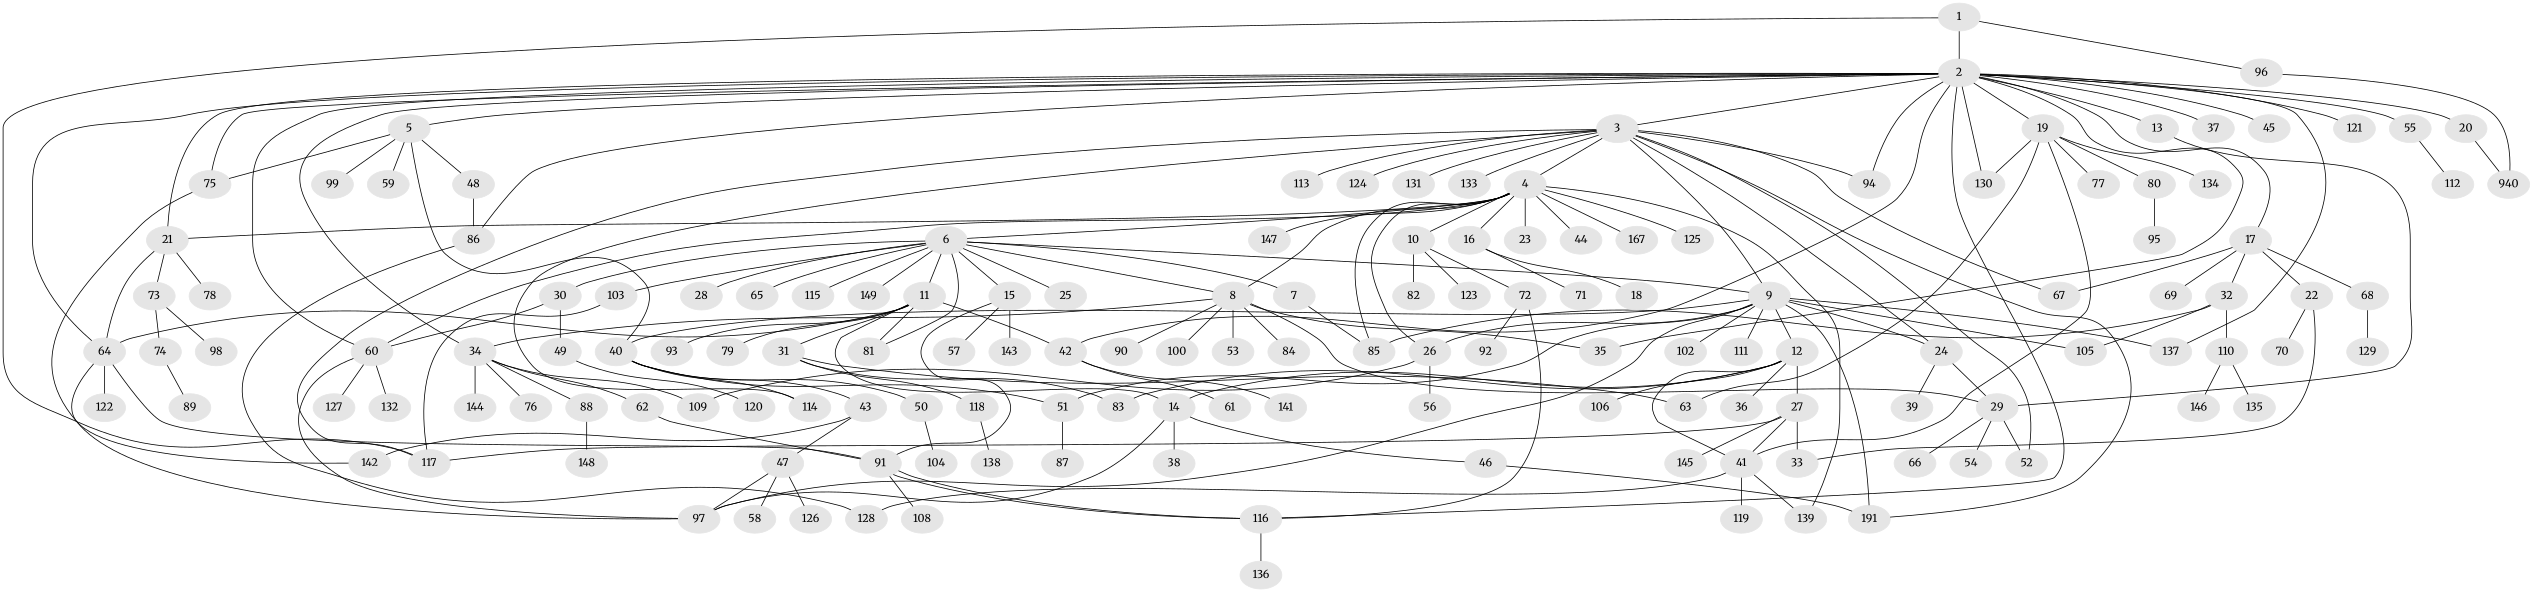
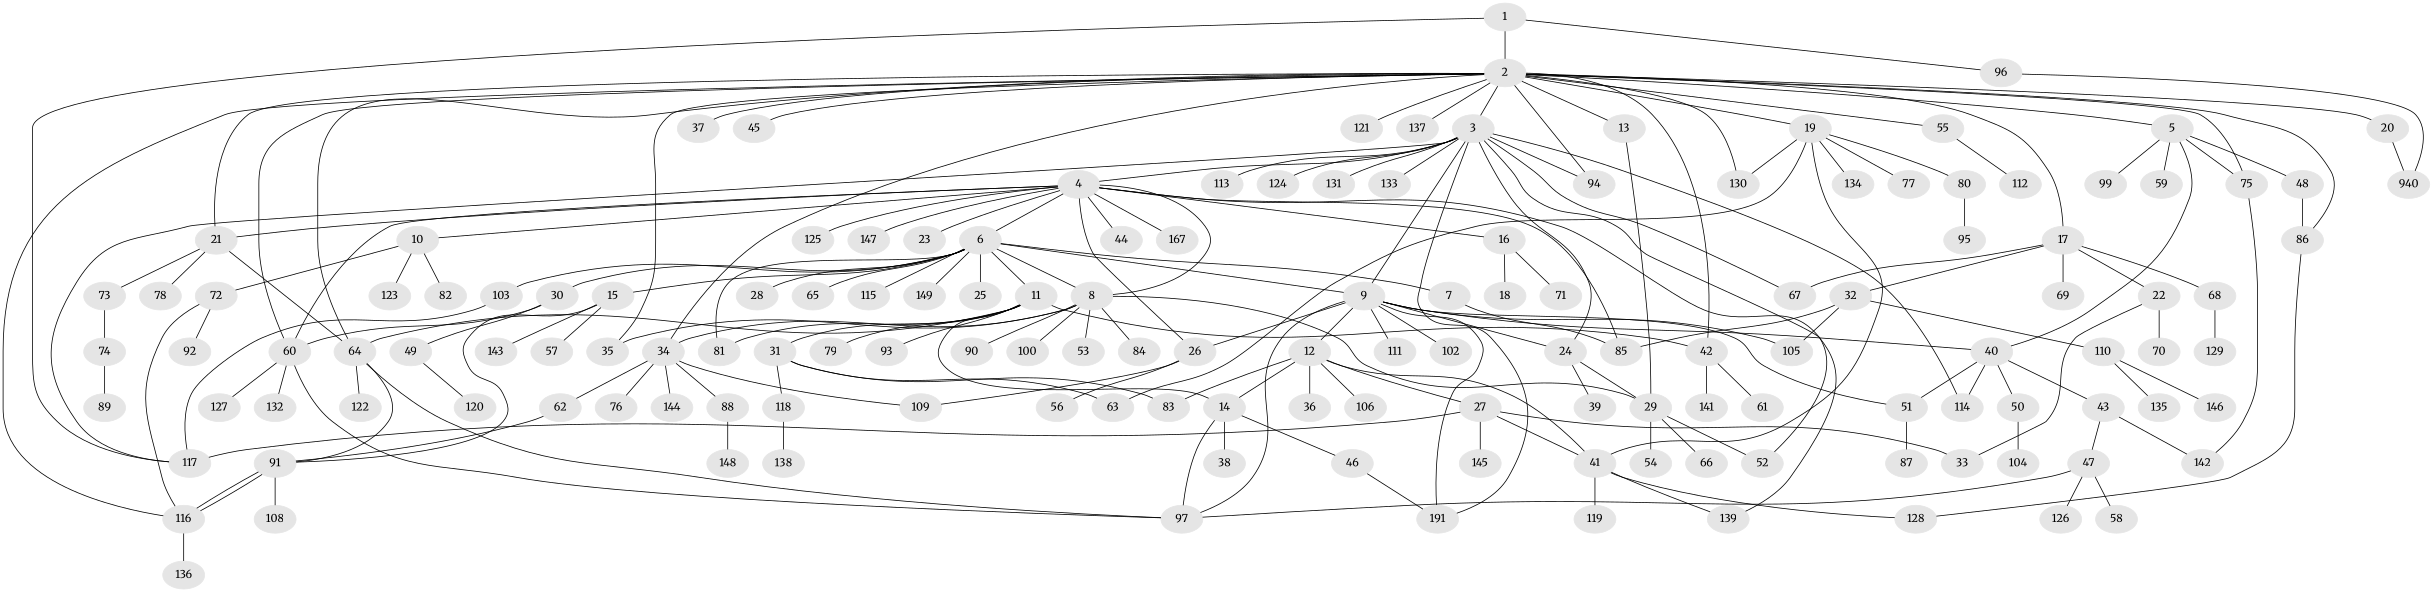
  graph {
    fontname=Merriweather
    node [color=gray90 fontname=Merriweather style=filled]
    edge [fontname=Merriweather]
    1
    2
    96
    117
    3
    5
    13
    17
    19
    20
    21
    34
    35
    37
    42
    45
    55
    60
    64
    75
    86
    94
    116
    121
    130
    137
    n27 [label=940]
    4
    9
    24
    52
    67
    n33 [label=191]
    113
    114
    124
    131
    133
    40
    48
    59
    99
    29
    22
    32
    68
    69
    41
    63
    77
    80
    134
    73
    78
    109
    62
    76
    88
    144
    61
    141
    112
    97
    127
    132
    91
    122
    142
    128
    136
    6
    8
    10
    16
    23
    26
    44
    85
    n79 [label=167]
    125
    139
    147
    12
    51
    102
    105
    111
    39
    7
    11
    15
    25
    28
    30
    65
    81
    103
    115
    149
    53
    84
    90
    100
    72
    82
    123
    18
    71
    56
    43
    50
    14
    31
    79
    93
    57
    143
    49
    54
    66
    27
    36
    83
    106
    87
    92
    38
    46
    118
    33
    145
    119
    108
    70
    110
    129
    95
    74
-   98
    135
    146
    120
    138
    148
    47
    104
    58
    126
    89
    1 -- 2
    1 -- 96
    1 -- 117
    2 -- 3
    2 -- 5
    2 -- 13
    2 -- 17
    2 -- 19
    2 -- 20
    2 -- 21
    2 -- 34
    2 -- 35
    2 -- 37
    2 -- 42
    2 -- 45
    2 -- 55
    2 -- 60
    2 -- 64
    2 -- 75
    2 -- 86
    2 -- 94
    2 -- 116
    2 -- 121
    2 -- 130
    2 -- 137
    96 -- n27
    3 -- 117
    3 -- 94
    3 -- 4
    3 -- 9
    3 -- 24
    3 -- 52
    3 -- 67
    3 -- n33
    3 -- 113
    3 -- 114
    3 -- 124
    3 -- 131
    3 -- 133
    5 -- 75
    5 -- 40
    5 -- 48
    5 -- 59
    5 -- 99
    13 -- 29
    17 -- 67
    17 -- 22
    17 -- 32
    17 -- 68
    17 -- 69
    19 -- 130
    19 -- 41
    19 -- 63
    19 -- 77
    19 -- 80
    19 -- 134
    20 -- n27
    21 -- 64
    21 -- 73
    21 -- 78
    34 -- 109
    34 -- 62
    34 -- 76
    34 -- 88
    34 -- 144
    42 -- 61
    42 -- 141
    55 -- 112
    60 -- 97
    60 -- 127
    60 -- 132
    64 -- 97
    64 -- 91
    64 -- 122
    75 -- 142
    86 -- 128
    116 -- 136
    4 -- 21
    4 -- 60
    4 -- 6
    4 -- 8
    4 -- 10
    4 -- 16
    4 -- 23
    4 -- 26
    4 -- 44
    4 -- 85
    4 -- n79
    4 -- 125
    4 -- 139
    4 -- 147
-   9 -- 137
    9 -- 24
    9 -- n33
    9 -- 40
    9 -- 97
    9 -- 26
    9 -- 12
    9 -- 51
    9 -- 102
    9 -- 105
    9 -- 111
    24 -- 29
    24 -- 39
    40 -- 114
    40 -- 51
    40 -- 43
    40 -- 50
    48 -- 86
    29 -- 52
    29 -- 54
    29 -- 66
    22 -- 33
    22 -- 70
    32 -- 85
    32 -- 105
    32 -- 110
    68 -- 129
    41 -- 128
    41 -- 139
    41 -- 119
    80 -- 95
    73 -- 74
-   73 -- 98
    62 -- 91
    88 -- 148
    91 -- 116
    91 -- 116
    91 -- 108
    6 -- 9
    6 -- 8
    6 -- 7
    6 -- 11
    6 -- 15
    6 -- 25
    6 -- 28
    6 -- 30
    6 -- 65
    6 -- 81
    6 -- 103
    6 -- 115
    6 -- 149
    8 -- 34
    8 -- 35
    8 -- 29
    8 -- 53
    8 -- 84
    8 -- 90
    8 -- 100
    10 -- 72
    10 -- 82
    10 -- 123
    16 -- 18
    16 -- 71
    26 -- 109
    26 -- 56
    12 -- 41
    12 -- 14
    12 -- 27
    12 -- 36
    12 -- 83
    12 -- 106
    51 -- 87
    7 -- 85
    11 -- 42
    11 -- 64
    11 -- 81
    11 -- 14
    11 -- 31
    11 -- 79
    11 -- 93
    15 -- 91
    15 -- 57
    15 -- 143
    30 -- 60
    30 -- 49
    103 -- 117
    72 -- 116
    72 -- 92
    43 -- 142
    43 -- 47
    50 -- 104
    14 -- 97
    14 -- 38
    14 -- 46
    31 -- 63
    31 -- 83
    31 -- 118
    49 -- 120
    27 -- 117
    27 -- 41
    27 -- 33
    27 -- 145
    46 -- n33
    118 -- 138
    110 -- 135
    110 -- 146
    74 -- 89
    47 -- 97
    47 -- 58
    47 -- 126
  }
